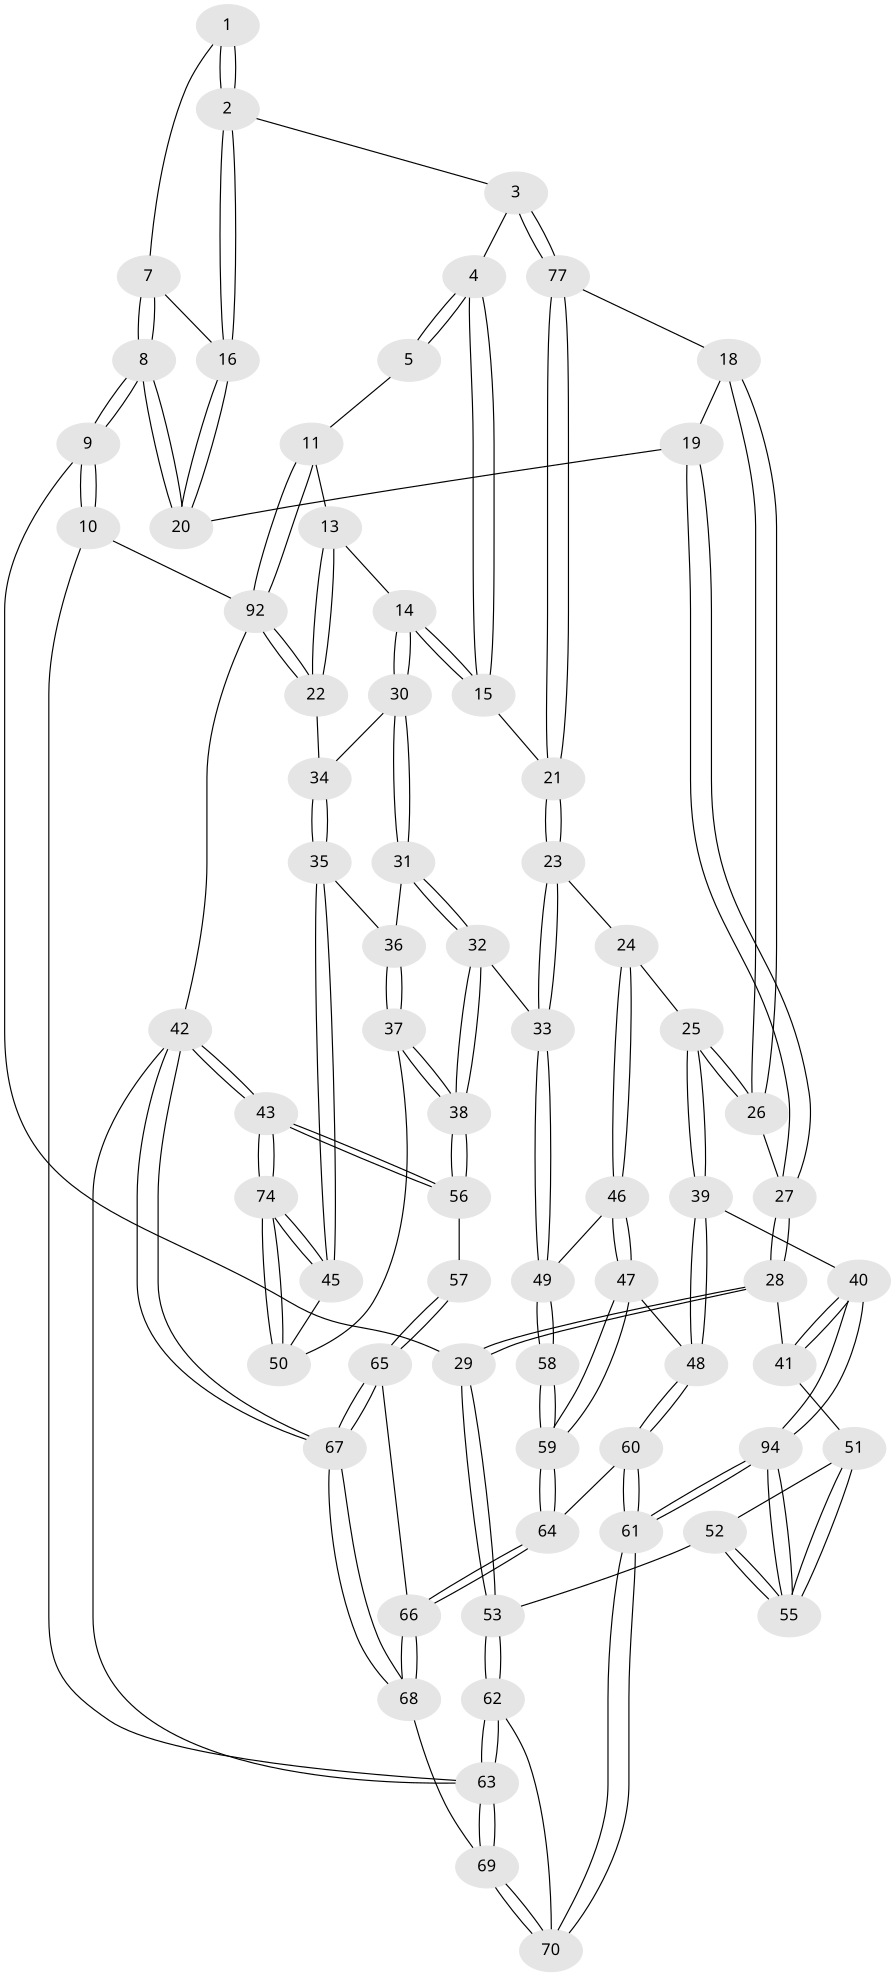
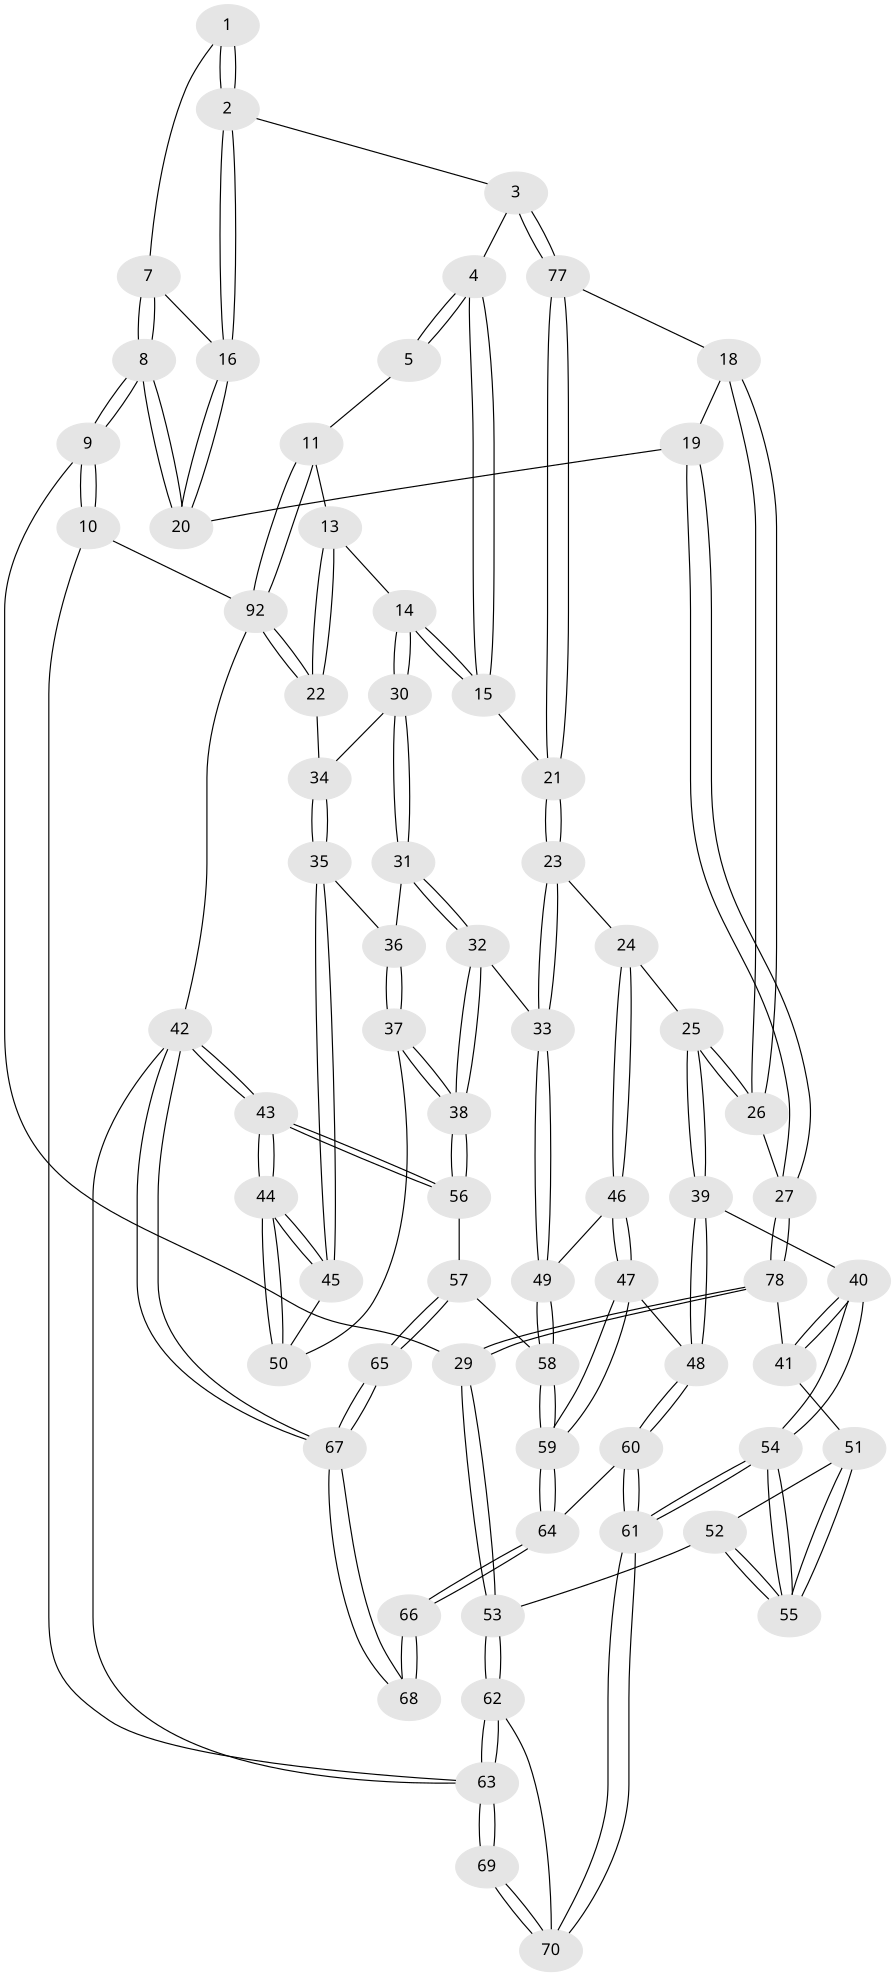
  graph {
    fontname="Noto Sans"
    node [color=gray90 fontname="Noto Sans" style=filled]
    edge [fontname="Noto Sans"]
    1
    2
    7
    3
    16
    8
    4
    n8 [label=77]
    20
    5
    15
    21
    18
    11
    n15 [label=92]
    13
    10
    63
    9
    29
    53
    22
    42
    69
    14
    34
    43
    67
    30
    31
    23
    19
    26
    27
-   28
+   28 [label=78]
    24
    33
    35
    25
    46
    49
    39
    47
    40
    48
    41
    51
    62
    32
    36
    38
    37
    56
    58
    45
    50
    57
-   54 [label=94]
+   54
    60
    55
    61
    52
-   44 [label=74]
+   44
    68
    59
    64
    70
    65
    66
    1 -- 2
    1 -- 2
    1 -- 7
    2 -- 3
    2 -- 16
    2 -- 16
    7 -- 16
    7 -- 8
    7 -- 8
    3 -- 4
    3 -- n8
    3 -- n8
    16 -- 20
    16 -- 20
    8 -- 20
    8 -- 20
    8 -- 9
    8 -- 9
    4 -- 5
    4 -- 5
    4 -- 15
    4 -- 15
    n8 -- 21
    n8 -- 21
    n8 -- 18
    5 -- 11
    15 -- 21
    21 -- 23
    21 -- 23
    18 -- 19
    18 -- 26
    18 -- 26
    11 -- n15
    11 -- n15
    11 -- 13
    n15 -- 22
    n15 -- 22
    n15 -- 42
    13 -- 22
    13 -- 22
    13 -- 14
    10 -- n15
    10 -- 63
    63 -- 69
    63 -- 69
    9 -- 10
    9 -- 10
    9 -- 29
    29 -- 53
    29 -- 53
    53 -- 62
    53 -- 62
    22 -- 34
    42 -- 63
    42 -- 43
    42 -- 43
    42 -- 67
    42 -- 67
    69 -- 70
    69 -- 70
    14 -- 15
    14 -- 15
    14 -- 30
    14 -- 30
    34 -- 35
    34 -- 35
    43 -- 56
    43 -- 56
    43 -- 44
    43 -- 44
    67 -- 68
    67 -- 68
    30 -- 34
    30 -- 31
    30 -- 31
    31 -- 32
    31 -- 32
    31 -- 36
    23 -- 24
    23 -- 33
    23 -- 33
    19 -- 20
    19 -- 27
    19 -- 27
    26 -- 27
    27 -- 28
    27 -- 28
    28 -- 29
    28 -- 29
    28 -- 41
    24 -- 25
    24 -- 46
    24 -- 46
    33 -- 49
    33 -- 49
    35 -- 36
    35 -- 45
    35 -- 45
    25 -- 26
    25 -- 26
    25 -- 39
    25 -- 39
    46 -- 49
    46 -- 47
    46 -- 47
    49 -- 58
    49 -- 58
    39 -- 40
    39 -- 48
    39 -- 48
    47 -- 48
    47 -- 59
    47 -- 59
    40 -- 41
    40 -- 41
    40 -- 54
    40 -- 54
    48 -- 60
    48 -- 60
    41 -- 51
    51 -- 55
    51 -- 55
    51 -- 52
    62 -- 63
    62 -- 63
    62 -- 70
    32 -- 33
    32 -- 38
    32 -- 38
    36 -- 37
    36 -- 37
    38 -- 56
    38 -- 56
    37 -- 38
    37 -- 38
    37 -- 50
    56 -- 57
    58 -- 59
    58 -- 59
    45 -- 50
+   57 -- 58
    57 -- 65
    57 -- 65
    54 -- 55
    54 -- 55
    54 -- 61
    54 -- 61
    60 -- 61
    60 -- 61
    60 -- 64
    61 -- 70
    61 -- 70
    52 -- 53
    52 -- 55
    52 -- 55
    44 -- 45
    44 -- 45
    44 -- 50
    44 -- 50
-   68 -- 69
    59 -- 64
    59 -- 64
    64 -- 66
    64 -- 66
    65 -- 67
    65 -- 67
-   65 -- 66
    66 -- 68
    66 -- 68
  }
